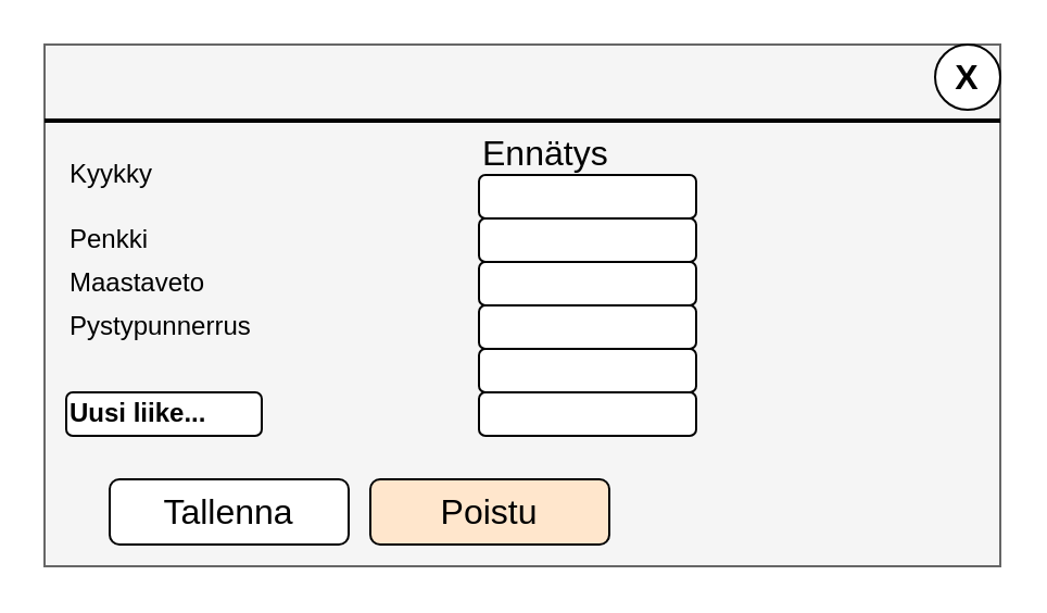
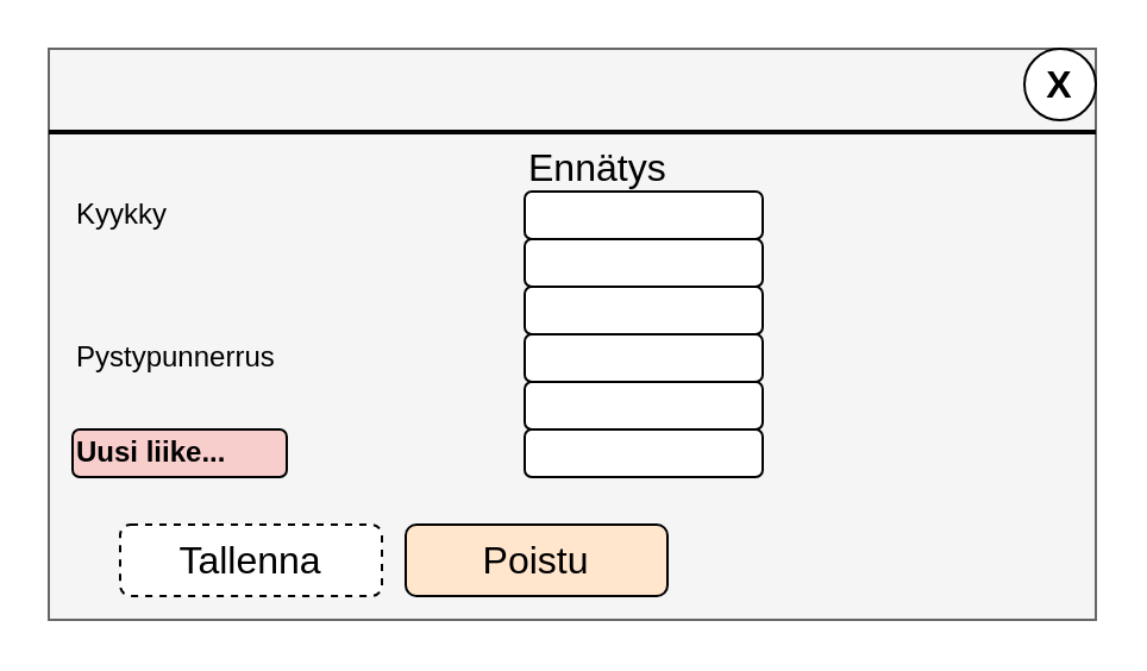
  <mxCell id="0" />
  <mxCell id="1" parent="0" />
  <mxCell id="2" value="" style="rounded=0;whiteSpace=wrap;html=1;fillColor=#f5f5f5;strokeColor=#666666;fontColor=#333333;" parent="1" vertex="1"><mxGeometry x="20" y="20" width="440" height="240" as="geometry" /></mxCell>
  <mxCell id="3" value="" style="line;strokeWidth=2;html=1;" parent="1" vertex="1"><mxGeometry x="20" y="50" width="440" height="10" as="geometry" /></mxCell>
  <mxCell id="4" value="&lt;b&gt;&lt;font style=&quot;font-size: 16px&quot;&gt;X&lt;/font&gt;&lt;/b&gt;" style="ellipse;whiteSpace=wrap;html=1;" parent="1" vertex="1"><mxGeometry x="430" y="20" width="30" height="30" as="geometry" /></mxCell>
- <mxCell id="5" value="Kyykky" style="text;html=1;strokeColor=none;fillColor=none;align=left;verticalAlign=middle;whiteSpace=wrap;rounded=0;" parent="1" vertex="1"><mxGeometry x="30" y="70" width="50" height="20" as="geometry" /></mxCell>
- <mxCell id="6" value="Penkki" style="text;html=1;strokeColor=none;fillColor=none;align=left;verticalAlign=middle;whiteSpace=wrap;rounded=0;" parent="1" vertex="1"><mxGeometry x="30" y="100" width="50" height="20" as="geometry" /></mxCell>
- <mxCell id="7" value="Maastaveto" style="text;html=1;strokeColor=none;fillColor=none;align=left;verticalAlign=middle;whiteSpace=wrap;rounded=0;" parent="1" vertex="1"><mxGeometry x="30" y="120" width="80" height="20" as="geometry" /></mxCell>
+ <mxCell id="5" value="Kyykky" style="text;html=1;strokeColor=none;fillColor=none;align=left;verticalAlign=middle;whiteSpace=wrap;rounded=0;" parent="1" vertex="1"><mxGeometry x="30" y="80" width="50" height="20" as="geometry" /></mxCell>
  <mxCell id="8" value="Pystypunnerrus" style="text;html=1;strokeColor=none;fillColor=none;align=left;verticalAlign=middle;whiteSpace=wrap;rounded=0;" parent="1" vertex="1"><mxGeometry x="30" y="140" width="100" height="20" as="geometry" /></mxCell>
  <mxCell id="9" value="&lt;font style=&quot;font-size: 16px&quot;&gt;Ennätys&lt;/font&gt;" style="text;html=1;strokeColor=none;fillColor=none;align=left;verticalAlign=middle;whiteSpace=wrap;rounded=0;" parent="1" vertex="1"><mxGeometry x="220" y="60" width="80" height="20" as="geometry" /></mxCell>
  <mxCell id="10" value="" style="rounded=1;whiteSpace=wrap;html=1;align=left;" parent="1" vertex="1"><mxGeometry x="220" y="80" width="100" height="20" as="geometry" /></mxCell>
  <mxCell id="11" value="" style="rounded=1;whiteSpace=wrap;html=1;align=left;" parent="1" vertex="1"><mxGeometry x="220" y="100" width="100" height="20" as="geometry" /></mxCell>
  <mxCell id="12" value="" style="rounded=1;whiteSpace=wrap;html=1;align=left;" parent="1" vertex="1"><mxGeometry x="220" y="120" width="100" height="20" as="geometry" /></mxCell>
  <mxCell id="13" value="" style="rounded=1;whiteSpace=wrap;html=1;align=left;" parent="1" vertex="1"><mxGeometry x="220" y="140" width="100" height="20" as="geometry" /></mxCell>
  <mxCell id="14" value="" style="rounded=1;whiteSpace=wrap;html=1;align=left;" parent="1" vertex="1"><mxGeometry x="220" y="160" width="100" height="20" as="geometry" /></mxCell>
- <mxCell id="15" value="&lt;font style=&quot;font-size: 16px&quot;&gt;Tallenna&lt;/font&gt;" style="rounded=1;whiteSpace=wrap;html=1;align=center;" parent="1" vertex="1"><mxGeometry x="50" y="220" width="110" height="30" as="geometry" /></mxCell>
+ <mxCell id="15" value="&lt;font style=&quot;font-size: 16px&quot;&gt;Tallenna&lt;/font&gt;" style="rounded=1;whiteSpace=wrap;html=1;align=center;dashed=1;" parent="1" vertex="1"><mxGeometry x="50" y="220" width="110" height="30" as="geometry" /></mxCell>
  <mxCell id="16" value="&lt;font style=&quot;font-size: 16px&quot;&gt;Poistu&lt;/font&gt;" style="rounded=1;whiteSpace=wrap;html=1;align=center;fillColor=#ffe6cc;" parent="1" vertex="1"><mxGeometry x="170" y="220" width="110" height="30" as="geometry" /></mxCell>
- <mxCell id="17" value="&lt;b&gt;Uusi liike...&lt;/b&gt;" style="rounded=1;whiteSpace=wrap;html=1;align=left;" parent="1" vertex="1"><mxGeometry x="30" y="180" width="90" height="20" as="geometry" /></mxCell>
+ <mxCell id="17" value="&lt;b&gt;Uusi liike...&lt;/b&gt;" style="rounded=1;whiteSpace=wrap;html=1;align=left;fillColor=#f8cecc;" parent="1" vertex="1"><mxGeometry x="30" y="180" width="90" height="20" as="geometry" /></mxCell>
  <mxCell id="18" value="" style="rounded=1;whiteSpace=wrap;html=1;align=left;" vertex="1" parent="1"><mxGeometry x="220" y="180" width="100" height="20" as="geometry" /></mxCell>
